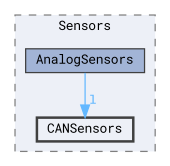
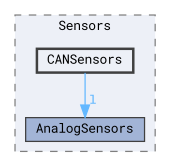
  digraph {
    compound=true
    fontname="Roboto Mono"
    node [color=grey25 fontname="Roboto Mono" fontsize=10 shape=box]
    n1 [fillcolor="#a2b4d6" height=0.2 label=AnalogSensors style=filled width=0.4]
    n2 [fillcolor="#edf0f7" height=0.2 label=CANSensors style="filled,bold" width=0.4]
    subgraph cluster_1 {
      bgcolor="#edf0f7"
      fontsize=10
      label=Sensors
      pencolor=grey50
      style="filled,dashed"
      n1
      n2
    }
-   n1 -> n2 [color=steelblue1 fontcolor=steelblue1 fontname="Roboto Mono" fontsize=10 headlabel=1 labeldistance=1.5 labelfontname=Helvetica labelfontsize=10]
+   n2 -> n1 [color=steelblue1 fontcolor=steelblue1 fontname="Roboto Mono" fontsize=10 headlabel=1 labeldistance=1.5 labelfontname=Helvetica labelfontsize=10]
  }
